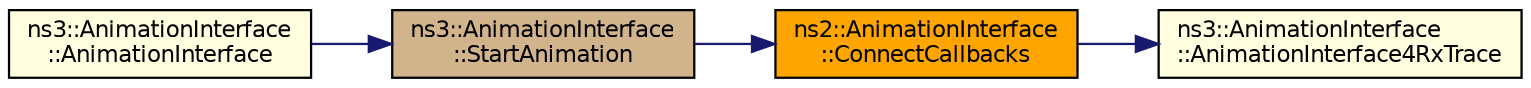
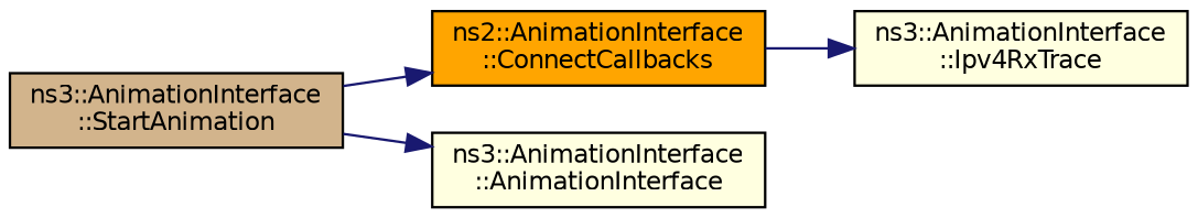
  digraph {
    rankdir=RL
    node [color=black fillcolor=lightyellow fontname=Helvetica fontsize=10 shape=record style=filled]
    edge [color=midnightblue dir=back fontname=Helvetica fontsize=10 labelfontname=Helvetica labelfontsize=10 style=solid]
-   n1 [fontcolor=black height=0.2 label="ns3::AnimationInterface\l::AnimationInterface4RxTrace" width=0.4]
+   n1 [fontcolor=black height=0.2 label="ns3::AnimationInterface\l::Ipv4RxTrace" width=0.4]
    n2 [fillcolor=orange height=0.2 label="ns2::AnimationInterface\l::ConnectCallbacks" width=0.4]
    n3 [fillcolor=tan height=0.2 label="ns3::AnimationInterface\l::StartAnimation" width=0.4]
    n4 [height=0.2 label="ns3::AnimationInterface\l::AnimationInterface" width=0.4]
    n1 -> n2
    n2 -> n3
-   n3 -> n4
+   n4 -> n3
  }
